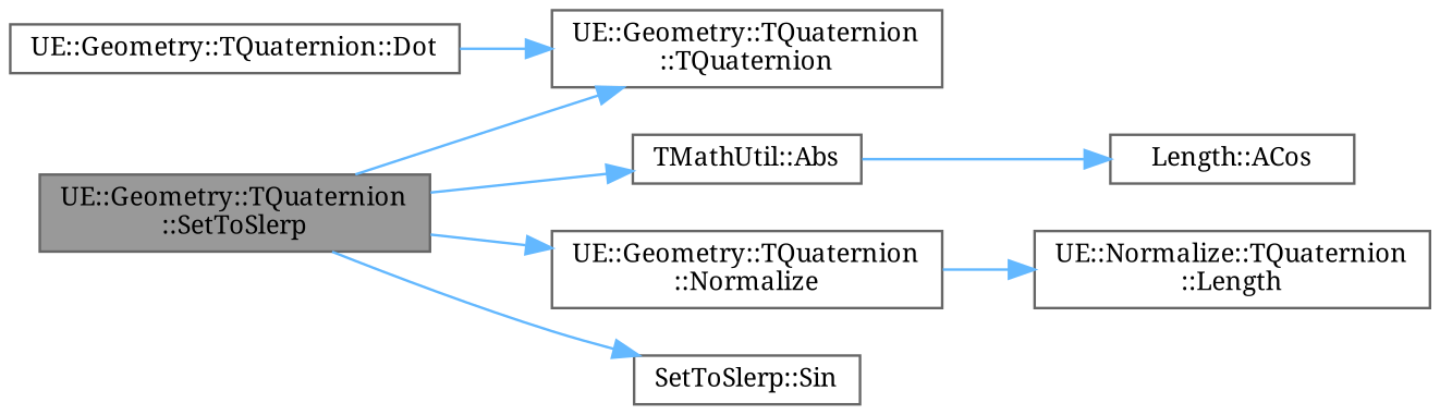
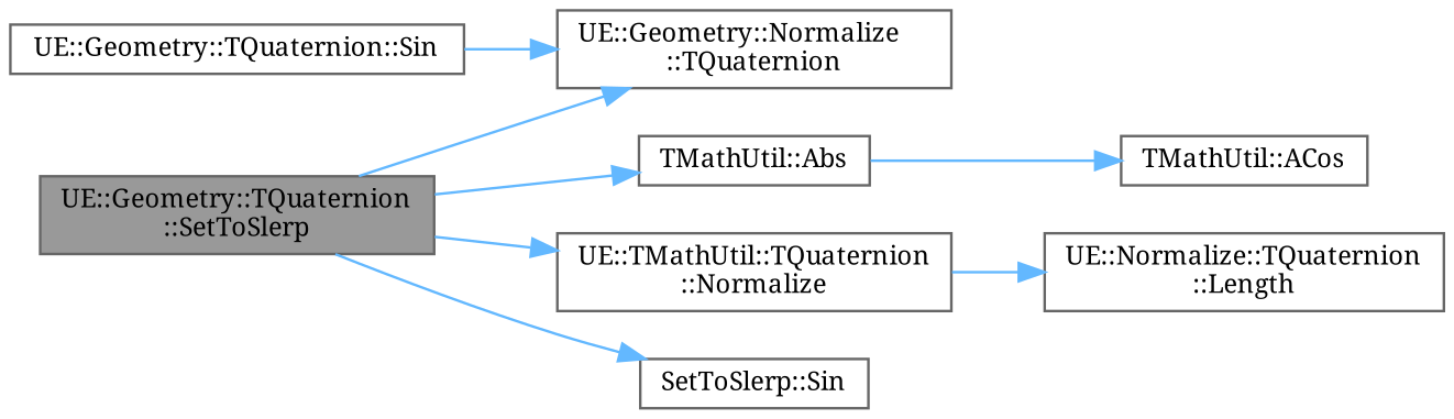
  digraph {
    fontname="Noto Serif"
    rankdir=LR
    node [color=grey40 fillcolor=white fontname="Noto Serif" fontsize=10 shape=box style=filled]
    edge [color=steelblue1 fontname="Noto Serif" fontsize=10 labelfontname=Helvetica labelfontsize=10 style=solid]
    n1 [color=gray40 fillcolor=grey60 fontcolor=black height=0.2 label="UE::Geometry::TQuaternion\l::SetToSlerp" width=0.4]
-   n2 [height=0.2 label="UE::Geometry::TQuaternion\l::TQuaternion" width=0.4]
+   n2 [height=0.2 label="UE::Geometry::Normalize\l::TQuaternion" width=0.4]
    n3 [height=0.2 label="TMathUtil::Abs" width=0.4]
-   n4 [height=0.2 label="UE::Geometry::TQuaternion\l::Normalize" width=0.4]
+   n4 [height=0.2 label="UE::TMathUtil::TQuaternion\l::Normalize" width=0.4]
    n5 [height=0.2 label="SetToSlerp::Sin" width=0.4]
-   n6 [height=0.2 label="Length::ACos" width=0.4]
-   n7 [height=0.2 label="UE::Geometry::TQuaternion::Dot" width=0.4]
+   n6 [height=0.2 label="TMathUtil::ACos" width=0.4]
+   n7 [height=0.2 label="UE::Geometry::TQuaternion::Sin" width=0.4]
    n8 [height=0.2 label="UE::Normalize::TQuaternion\l::Length" width=0.4]
    n1 -> n2
    n1 -> n3
    n1 -> n4
    n1 -> n5
    n3 -> n6
    n4 -> n8
    n7 -> n2
  }
